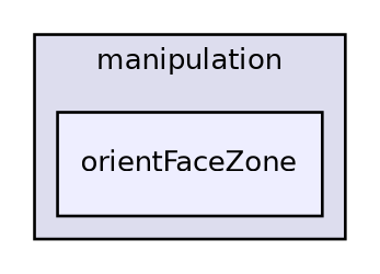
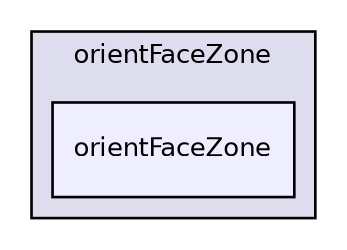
  digraph {
    compound=true
    n1 [fillcolor="#eeeeff" fontname=Helvetica fontsize=10 label=orientFaceZone pencolor=black shape=box style=filled]
    subgraph cluster_1 {
      bgcolor="#ddddee"
      fontname=Helvetica
      fontsize=10
-     label=manipulation
+     label=orientFaceZone
      pencolor=black
      n1
    }
  }
